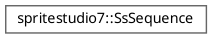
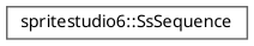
  digraph {
    rankdir=LR
    fontname="Noto Sans"
-   n1 [color=grey40 fillcolor=white fontname="Noto Sans" fontsize=10 height=0.2 label="spritestudio7::SsSequence" shape=box style=filled width=0.4]
+   n1 [color=grey40 fillcolor=white fontname="Noto Sans" fontsize=10 height=0.2 label="spritestudio6::SsSequence" shape=box style=filled width=0.4]
  }
